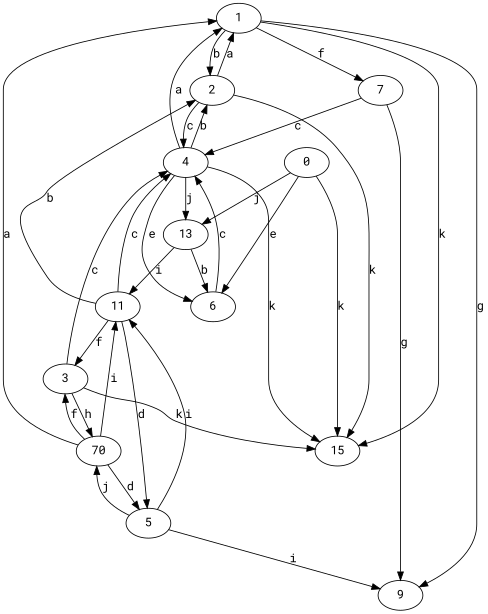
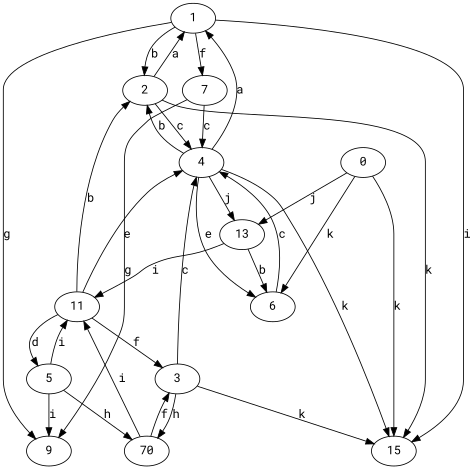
  strict digraph {
    fontname="Roboto Mono"
    node [fontname="Roboto Mono"]
    edge [fontname="Roboto Mono"]
    1
    2
    7
    9
    15
    4
    6
    13
    0
    11
    5
    n12 [label=70]
    n13 [label=3]
    1 -> 2 [label=b]
    1 -> 7 [label=f]
    1 -> 9 [label=g]
-   1 -> 15 [label=k]
+   1 -> 15 [label=i]
    2 -> 1 [label=a]
    2 -> 15 [label=k]
    2 -> 4 [label=c]
    7 -> 9 [label=g]
    7 -> 4 [label=c]
    4 -> 1 [label=a]
    4 -> 2 [label=b]
    4 -> 15 [label=k]
    4 -> 6 [label=e]
    4 -> 13 [label=j]
    6 -> 4 [label=c]
    13 -> 6 [label=b]
    13 -> 11 [label=i]
    0 -> 15 [label=k]
-   0 -> 6 [label=e]
+   0 -> 6 [label=k]
    0 -> 13 [label=j]
    11 -> 2 [label=b]
-   11 -> 4 [label=c]
+   11 -> 4 [label=e]
    11 -> 5 [label=d]
    11 -> n13 [label=f]
    5 -> 9 [label=i]
    5 -> 11 [label=i]
-   5 -> n12 [label=j]
-   n12 -> 1 [label=a]
+   5 -> n12 [label=h]
    n12 -> 11 [label=i]
-   n12 -> 5 [label=d]
    n12 -> n13 [label=f]
    n13 -> 15 [label=k]
    n13 -> 4 [label=c]
    n13 -> n12 [label=h]
  }
